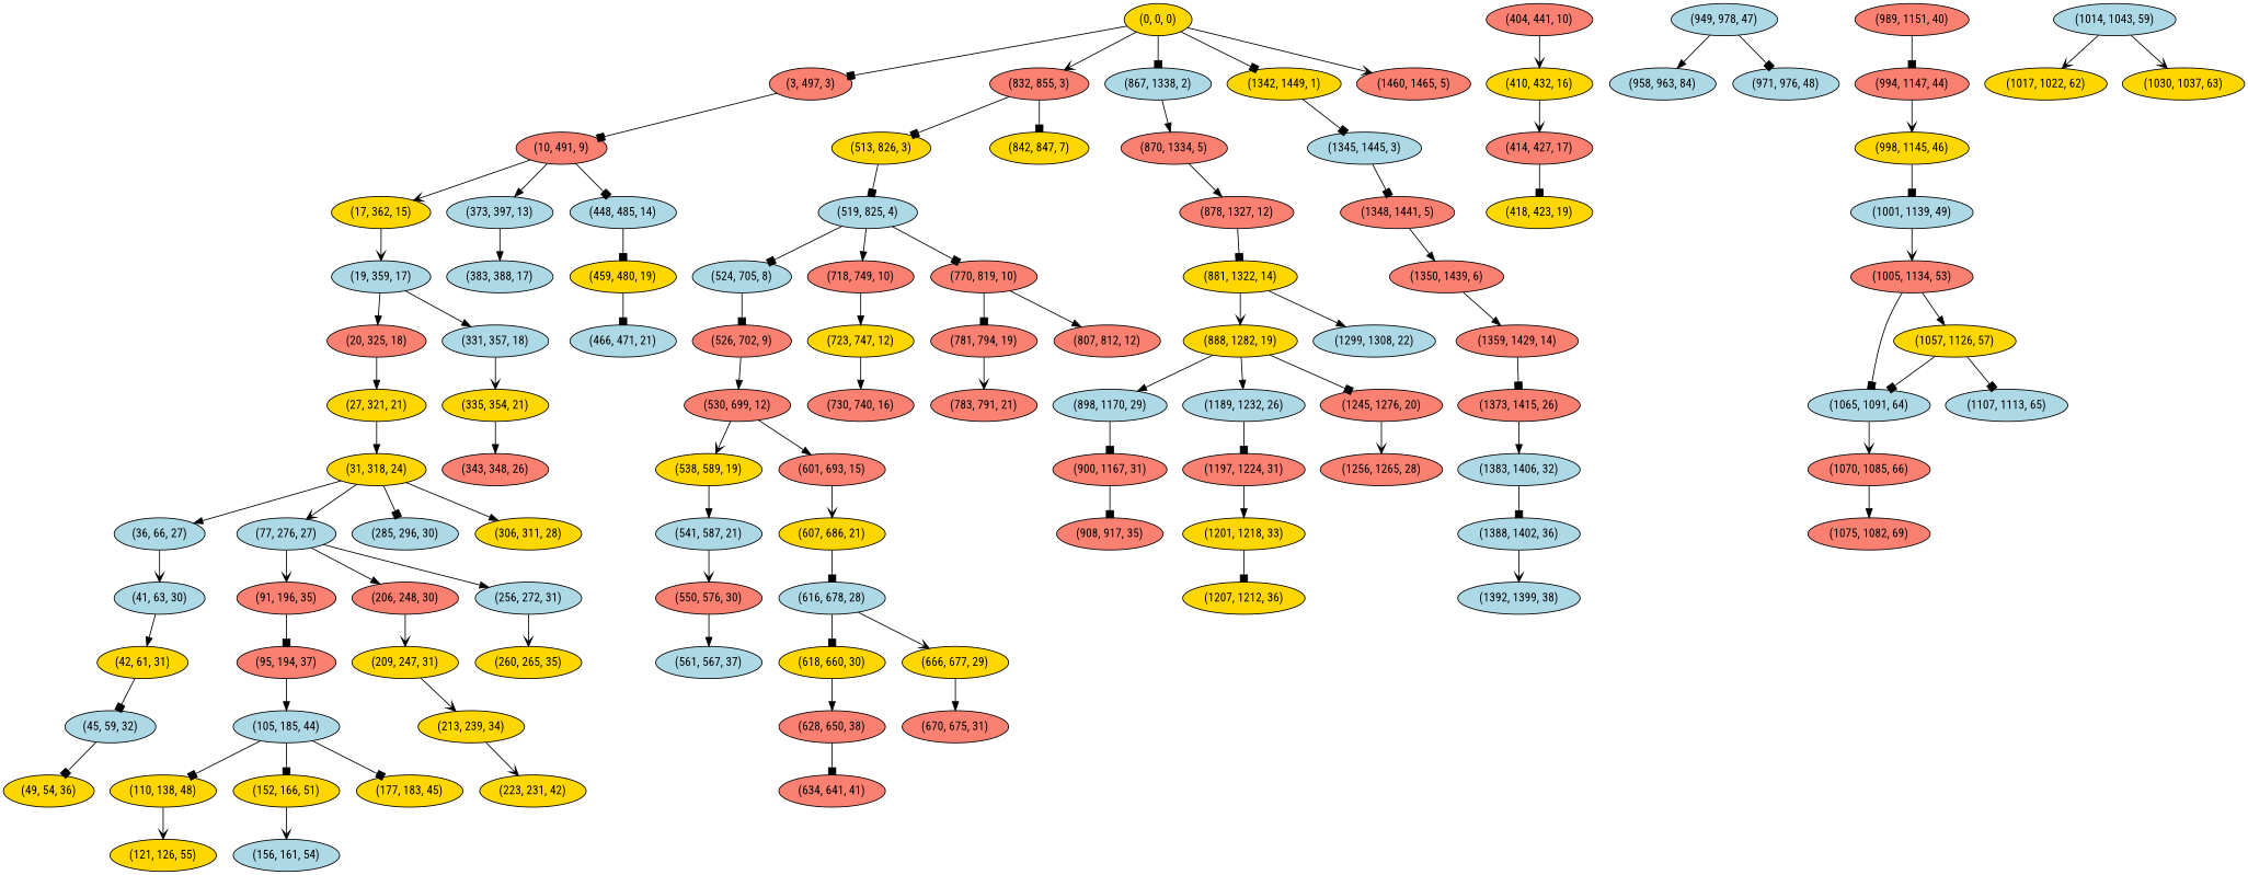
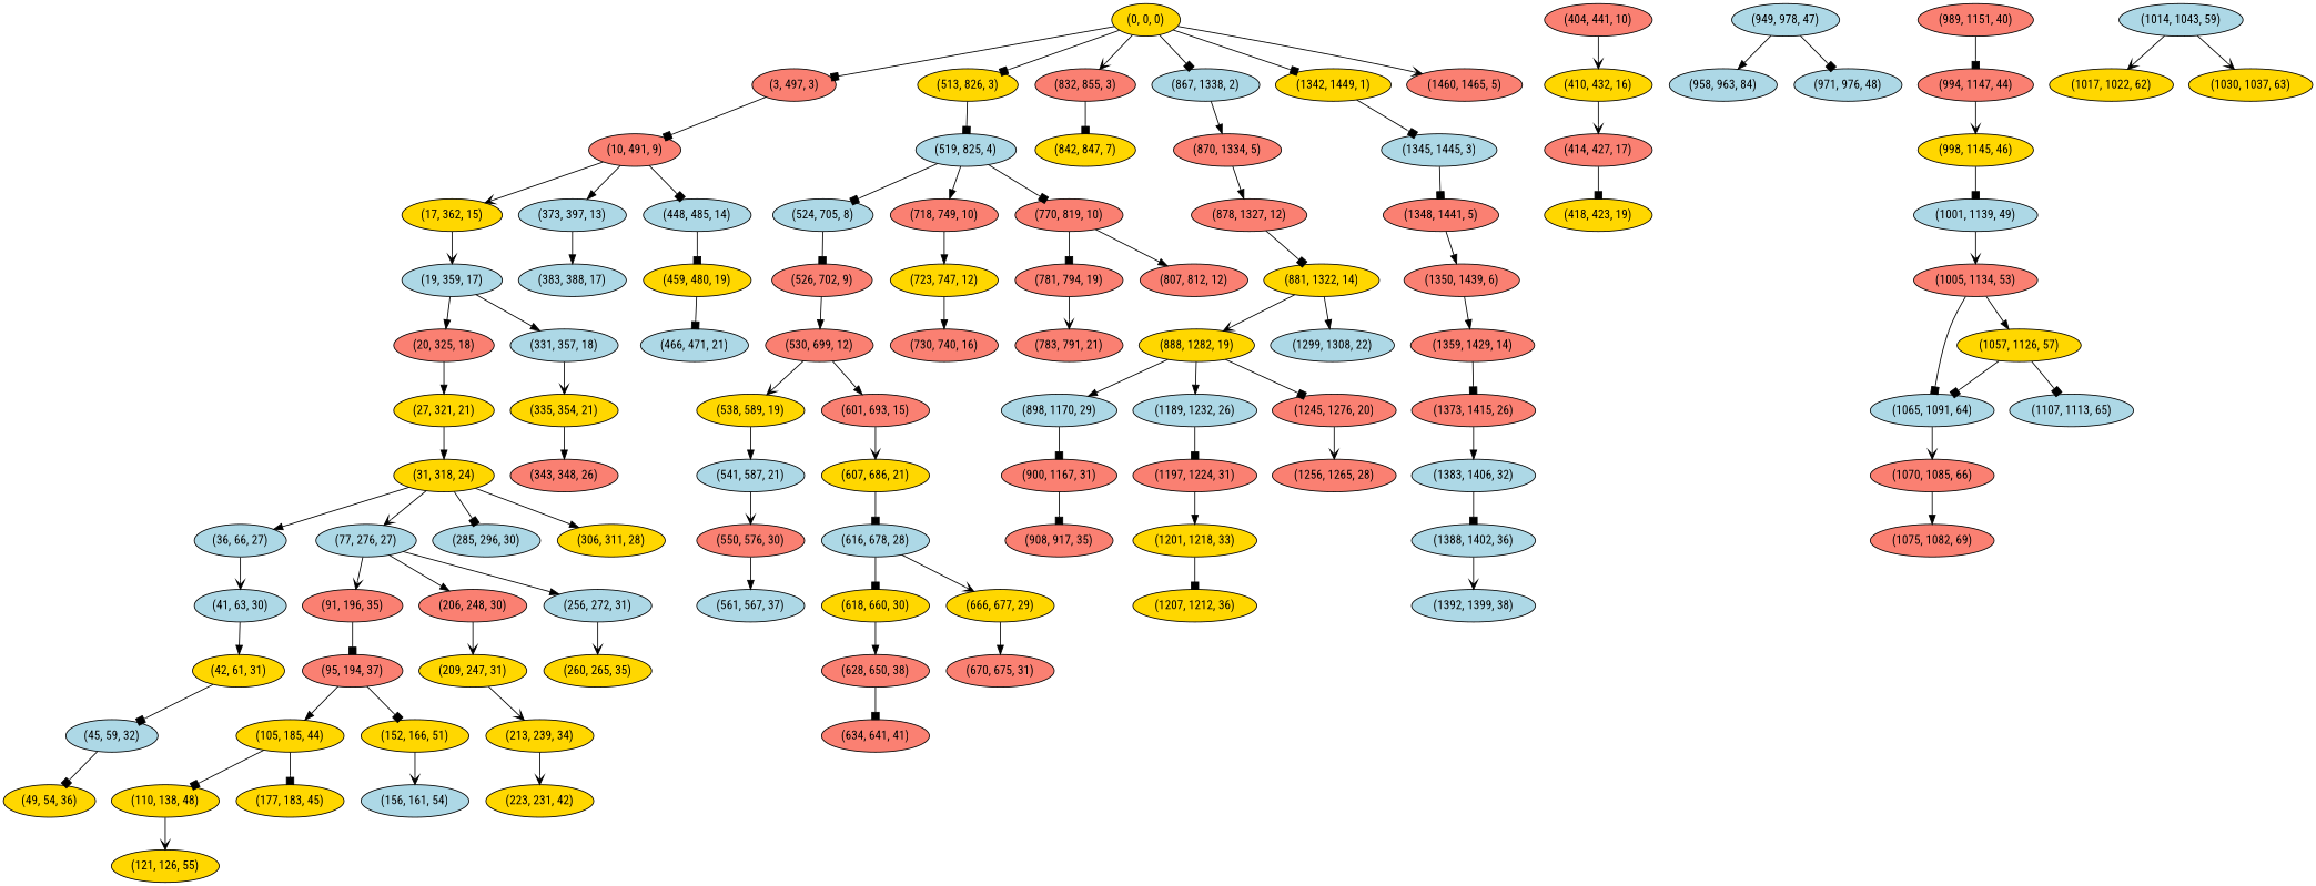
  digraph {
    fontname="Roboto Condensed"
    node [fillcolor=salmon fontname="Roboto Condensed" style=filled]
    edge [arrowhead=box fontname="Roboto Condensed"]
    "(0, 0, 0)" [fillcolor=gold]
    "(3, 497, 3)"
    "(513, 826, 3)" [fillcolor=gold]
    "(832, 855, 3)"
    "(867, 1338, 2)" [fillcolor=lightblue]
    "(1342, 1449, 1)" [fillcolor=gold]
    "(1460, 1465, 5)"
    "(10, 491, 9)"
    "(519, 825, 4)" [fillcolor=lightblue]
    "(842, 847, 7)" [fillcolor=gold]
    "(870, 1334, 5)"
    "(1345, 1445, 3)" [fillcolor=lightblue]
    "(17, 362, 15)" [fillcolor=gold]
    "(373, 397, 13)" [fillcolor=lightblue]
    "(448, 485, 14)" [fillcolor=lightblue]
    "(19, 359, 17)" [fillcolor=lightblue]
    "(383, 388, 17)" [fillcolor=lightblue]
    "(410, 432, 16)" [fillcolor=gold]
    "(404, 441, 10)"
    "(459, 480, 19)" [fillcolor=gold]
    "(20, 325, 18)"
    "(331, 357, 18)" [fillcolor=lightblue]
    "(27, 321, 21)" [fillcolor=gold]
    "(335, 354, 21)" [fillcolor=gold]
    "(31, 318, 24)" [fillcolor=gold]
    "(36, 66, 27)" [fillcolor=lightblue]
    "(77, 276, 27)" [fillcolor=lightblue]
    "(285, 296, 30)" [fillcolor=lightblue]
    "(306, 311, 28)" [fillcolor=gold]
    "(41, 63, 30)" [fillcolor=lightblue]
    "(91, 196, 35)"
    "(206, 248, 30)"
    "(256, 272, 31)" [fillcolor=lightblue]
    "(42, 61, 31)" [fillcolor=gold]
    "(45, 59, 32)" [fillcolor=lightblue]
    "(49, 54, 36)" [fillcolor=gold]
    "(95, 194, 37)"
    "(209, 247, 31)" [fillcolor=gold]
    "(260, 265, 35)" [fillcolor=gold]
-   "(105, 185, 44)" [fillcolor=lightblue]
+   "(105, 185, 44)" [fillcolor=gold]
    "(110, 138, 48)" [fillcolor=gold]
    "(152, 166, 51)" [fillcolor=gold]
    "(177, 183, 45)" [fillcolor=gold]
    "(121, 126, 55)" [fillcolor=gold]
    "(156, 161, 54)" [fillcolor=lightblue]
    "(213, 239, 34)" [fillcolor=gold]
    "(223, 231, 42)" [fillcolor=gold]
    "(343, 348, 26)"
    "(414, 427, 17)"
    "(418, 423, 19)" [fillcolor=gold]
    "(466, 471, 21)" [fillcolor=lightblue]
    "(524, 705, 8)" [fillcolor=lightblue]
    "(718, 749, 10)"
    "(770, 819, 10)"
    "(526, 702, 9)"
    "(723, 747, 12)" [fillcolor=gold]
    "(781, 794, 19)"
    "(807, 812, 12)"
    "(530, 699, 12)"
    "(538, 589, 19)" [fillcolor=gold]
    "(601, 693, 15)"
    "(541, 587, 21)" [fillcolor=lightblue]
    "(607, 686, 21)" [fillcolor=gold]
    "(550, 576, 30)"
    "(561, 567, 37)" [fillcolor=lightblue]
    "(616, 678, 28)" [fillcolor=lightblue]
    "(618, 660, 30)" [fillcolor=gold]
    "(666, 677, 29)" [fillcolor=gold]
    "(628, 650, 38)"
    "(670, 675, 31)"
    "(634, 641, 41)"
    "(730, 740, 16)"
    "(783, 791, 21)"
    "(878, 1327, 12)"
    "(881, 1322, 14)" [fillcolor=gold]
    "(888, 1282, 19)" [fillcolor=gold]
    "(1299, 1308, 22)" [fillcolor=lightblue]
    "(898, 1170, 29)" [fillcolor=lightblue]
    "(1189, 1232, 26)" [fillcolor=lightblue]
    "(1245, 1276, 20)"
    "(900, 1167, 31)"
    "(1197, 1224, 31)"
    "(1256, 1265, 28)"
    "(908, 917, 35)"
    "(949, 978, 47)" [fillcolor=lightblue]
    n86 [fillcolor=lightblue label="(958, 963, 84)"]
    "(971, 976, 48)" [fillcolor=lightblue]
    "(989, 1151, 40)"
    "(994, 1147, 44)"
    "(998, 1145, 46)" [fillcolor=gold]
    "(1001, 1139, 49)" [fillcolor=lightblue]
    "(1005, 1134, 53)"
    "(1057, 1126, 57)" [fillcolor=gold]
    "(1065, 1091, 64)" [fillcolor=lightblue]
    "(1014, 1043, 59)" [fillcolor=lightblue]
    "(1017, 1022, 62)" [fillcolor=gold]
    "(1030, 1037, 63)" [fillcolor=gold]
    "(1107, 1113, 65)" [fillcolor=lightblue]
    "(1070, 1085, 66)"
    "(1075, 1082, 69)"
    "(1201, 1218, 33)" [fillcolor=gold]
    "(1207, 1212, 36)" [fillcolor=gold]
    "(1348, 1441, 5)"
    "(1350, 1439, 6)"
    "(1359, 1429, 14)"
    "(1373, 1415, 26)"
    "(1383, 1406, 32)" [fillcolor=lightblue]
    "(1388, 1402, 36)" [fillcolor=lightblue]
    "(1392, 1399, 38)" [fillcolor=lightblue]
    "(0, 0, 0)" -> "(3, 497, 3)"
-   "(832, 855, 3)" -> "(513, 826, 3)"
+   "(0, 0, 0)" -> "(513, 826, 3)"
    "(0, 0, 0)" -> "(832, 855, 3)" [arrowhead=vee]
    "(0, 0, 0)" -> "(867, 1338, 2)"
    "(0, 0, 0)" -> "(1342, 1449, 1)"
    "(0, 0, 0)" -> "(1460, 1465, 5)" [arrowhead=vee]
    "(3, 497, 3)" -> "(10, 491, 9)"
    "(513, 826, 3)" -> "(519, 825, 4)"
    "(832, 855, 3)" -> "(842, 847, 7)"
    "(867, 1338, 2)" -> "(870, 1334, 5)" [arrowhead=normal]
    "(1342, 1449, 1)" -> "(1345, 1445, 3)"
    "(10, 491, 9)" -> "(17, 362, 15)" [arrowhead=vee]
    "(10, 491, 9)" -> "(373, 397, 13)" [arrowhead=normal]
    "(10, 491, 9)" -> "(448, 485, 14)"
    "(519, 825, 4)" -> "(524, 705, 8)"
    "(519, 825, 4)" -> "(718, 749, 10)" [arrowhead=normal]
    "(519, 825, 4)" -> "(770, 819, 10)"
    "(870, 1334, 5)" -> "(878, 1327, 12)" [arrowhead=normal]
    "(1345, 1445, 3)" -> "(1348, 1441, 5)"
    "(17, 362, 15)" -> "(19, 359, 17)" [arrowhead=vee]
    "(373, 397, 13)" -> "(383, 388, 17)" [arrowhead=normal]
    "(448, 485, 14)" -> "(459, 480, 19)"
    "(19, 359, 17)" -> "(20, 325, 18)" [arrowhead=normal]
    "(19, 359, 17)" -> "(331, 357, 18)" [arrowhead=normal]
    "(410, 432, 16)" -> "(414, 427, 17)" [arrowhead=vee]
    "(404, 441, 10)" -> "(410, 432, 16)" [arrowhead=vee]
    "(459, 480, 19)" -> "(466, 471, 21)"
    "(20, 325, 18)" -> "(27, 321, 21)" [arrowhead=normal]
    "(331, 357, 18)" -> "(335, 354, 21)" [arrowhead=vee]
    "(27, 321, 21)" -> "(31, 318, 24)" [arrowhead=normal]
    "(335, 354, 21)" -> "(343, 348, 26)" [arrowhead=normal]
    "(31, 318, 24)" -> "(36, 66, 27)" [arrowhead=normal]
    "(31, 318, 24)" -> "(77, 276, 27)" [arrowhead=vee]
    "(31, 318, 24)" -> "(285, 296, 30)"
    "(31, 318, 24)" -> "(306, 311, 28)" [arrowhead=normal]
    "(36, 66, 27)" -> "(41, 63, 30)" [arrowhead=vee]
    "(77, 276, 27)" -> "(91, 196, 35)" [arrowhead=vee]
    "(77, 276, 27)" -> "(206, 248, 30)" [arrowhead=normal]
    "(77, 276, 27)" -> "(256, 272, 31)" [arrowhead=normal]
    "(41, 63, 30)" -> "(42, 61, 31)" [arrowhead=normal]
    "(91, 196, 35)" -> "(95, 194, 37)"
    "(206, 248, 30)" -> "(209, 247, 31)" [arrowhead=vee]
    "(256, 272, 31)" -> "(260, 265, 35)" [arrowhead=vee]
    "(42, 61, 31)" -> "(45, 59, 32)"
    "(45, 59, 32)" -> "(49, 54, 36)"
    "(95, 194, 37)" -> "(105, 185, 44)" [arrowhead=normal]
    "(209, 247, 31)" -> "(213, 239, 34)" [arrowhead=vee]
    "(105, 185, 44)" -> "(110, 138, 48)"
-   "(105, 185, 44)" -> "(152, 166, 51)"
+   "(95, 194, 37)" -> "(152, 166, 51)"
    "(105, 185, 44)" -> "(177, 183, 45)"
    "(110, 138, 48)" -> "(121, 126, 55)" [arrowhead=vee]
    "(152, 166, 51)" -> "(156, 161, 54)" [arrowhead=vee]
    "(213, 239, 34)" -> "(223, 231, 42)" [arrowhead=vee]
    "(414, 427, 17)" -> "(418, 423, 19)"
    "(524, 705, 8)" -> "(526, 702, 9)"
    "(718, 749, 10)" -> "(723, 747, 12)" [arrowhead=normal]
    "(770, 819, 10)" -> "(781, 794, 19)"
    "(770, 819, 10)" -> "(807, 812, 12)" [arrowhead=normal]
    "(526, 702, 9)" -> "(530, 699, 12)" [arrowhead=normal]
    "(723, 747, 12)" -> "(730, 740, 16)" [arrowhead=normal]
    "(781, 794, 19)" -> "(783, 791, 21)" [arrowhead=vee]
    "(530, 699, 12)" -> "(538, 589, 19)" [arrowhead=vee]
    "(530, 699, 12)" -> "(601, 693, 15)" [arrowhead=normal]
    "(538, 589, 19)" -> "(541, 587, 21)" [arrowhead=normal]
    "(601, 693, 15)" -> "(607, 686, 21)" [arrowhead=vee]
    "(541, 587, 21)" -> "(550, 576, 30)" [arrowhead=vee]
    "(607, 686, 21)" -> "(616, 678, 28)"
    "(550, 576, 30)" -> "(561, 567, 37)" [arrowhead=normal]
    "(616, 678, 28)" -> "(618, 660, 30)"
    "(616, 678, 28)" -> "(666, 677, 29)" [arrowhead=vee]
    "(618, 660, 30)" -> "(628, 650, 38)" [arrowhead=normal]
    "(666, 677, 29)" -> "(670, 675, 31)" [arrowhead=normal]
    "(628, 650, 38)" -> "(634, 641, 41)"
    "(878, 1327, 12)" -> "(881, 1322, 14)"
    "(881, 1322, 14)" -> "(888, 1282, 19)" [arrowhead=vee]
    "(881, 1322, 14)" -> "(1299, 1308, 22)" [arrowhead=normal]
    "(888, 1282, 19)" -> "(898, 1170, 29)" [arrowhead=normal]
    "(888, 1282, 19)" -> "(1189, 1232, 26)" [arrowhead=normal]
    "(888, 1282, 19)" -> "(1245, 1276, 20)"
    "(898, 1170, 29)" -> "(900, 1167, 31)"
    "(1189, 1232, 26)" -> "(1197, 1224, 31)"
    "(1245, 1276, 20)" -> "(1256, 1265, 28)" [arrowhead=vee]
    "(900, 1167, 31)" -> "(908, 917, 35)"
    "(1197, 1224, 31)" -> "(1201, 1218, 33)" [arrowhead=normal]
    "(949, 978, 47)" -> n86 [arrowhead=normal]
    "(949, 978, 47)" -> "(971, 976, 48)"
    "(989, 1151, 40)" -> "(994, 1147, 44)"
    "(994, 1147, 44)" -> "(998, 1145, 46)" [arrowhead=vee]
    "(998, 1145, 46)" -> "(1001, 1139, 49)"
    "(1001, 1139, 49)" -> "(1005, 1134, 53)" [arrowhead=vee]
    "(1005, 1134, 53)" -> "(1057, 1126, 57)" [arrowhead=normal]
    "(1005, 1134, 53)" -> "(1065, 1091, 64)"
    "(1057, 1126, 57)" -> "(1065, 1091, 64)"
    "(1057, 1126, 57)" -> "(1107, 1113, 65)"
    "(1065, 1091, 64)" -> "(1070, 1085, 66)" [arrowhead=vee]
    "(1014, 1043, 59)" -> "(1017, 1022, 62)" [arrowhead=vee]
    "(1014, 1043, 59)" -> "(1030, 1037, 63)" [arrowhead=vee]
    "(1070, 1085, 66)" -> "(1075, 1082, 69)" [arrowhead=normal]
    "(1201, 1218, 33)" -> "(1207, 1212, 36)"
    "(1348, 1441, 5)" -> "(1350, 1439, 6)" [arrowhead=normal]
    "(1350, 1439, 6)" -> "(1359, 1429, 14)" [arrowhead=normal]
    "(1359, 1429, 14)" -> "(1373, 1415, 26)"
    "(1373, 1415, 26)" -> "(1383, 1406, 32)" [arrowhead=normal]
    "(1383, 1406, 32)" -> "(1388, 1402, 36)"
    "(1388, 1402, 36)" -> "(1392, 1399, 38)" [arrowhead=vee]
  }
